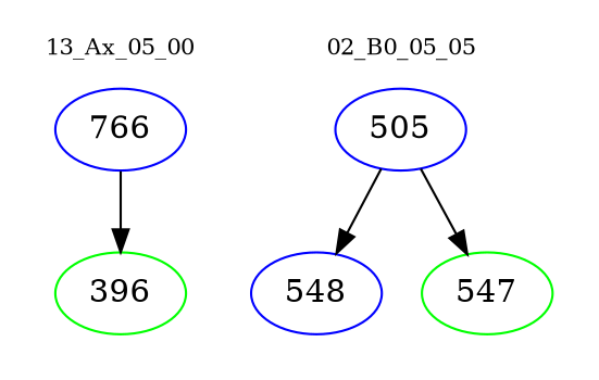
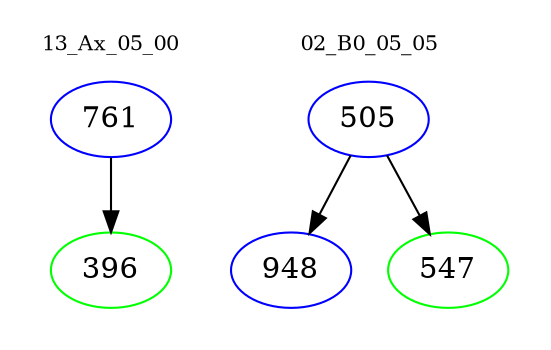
  digraph {
    node [color=blue]
    edge [color=black]
-   n1 [label=766]
+   n1 [label=761]
    n2 [color=green label=396]
    n3 [label=505]
-   n4 [label=548]
+   n4 [label=948]
    n5 [color=green label=547]
    subgraph cluster_1 {
      color=white
      fontsize=10
      label="13_Ax_05_00"
      n1
      n2
    }
    subgraph cluster_2 {
      color=white
      fontsize=10
      label="02_B0_05_05"
      n3
      n4
      n5
    }
    n1 -> n2
    n3 -> n4
    n3 -> n5
  }
